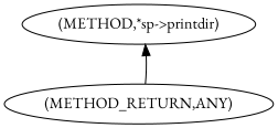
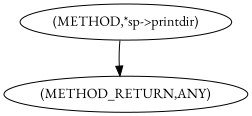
  digraph {
    fontname="EB Garamond"
    node [fontname="EB Garamond"]
    n1 [label=<(METHOD,*sp-&gt;printdir)>]
    n2 [label=<(METHOD_RETURN,ANY)>]
-   n2 -> n1 [fontname="EB Garamond"]
+   n1 -> n2 [fontname="EB Garamond"]
  }
